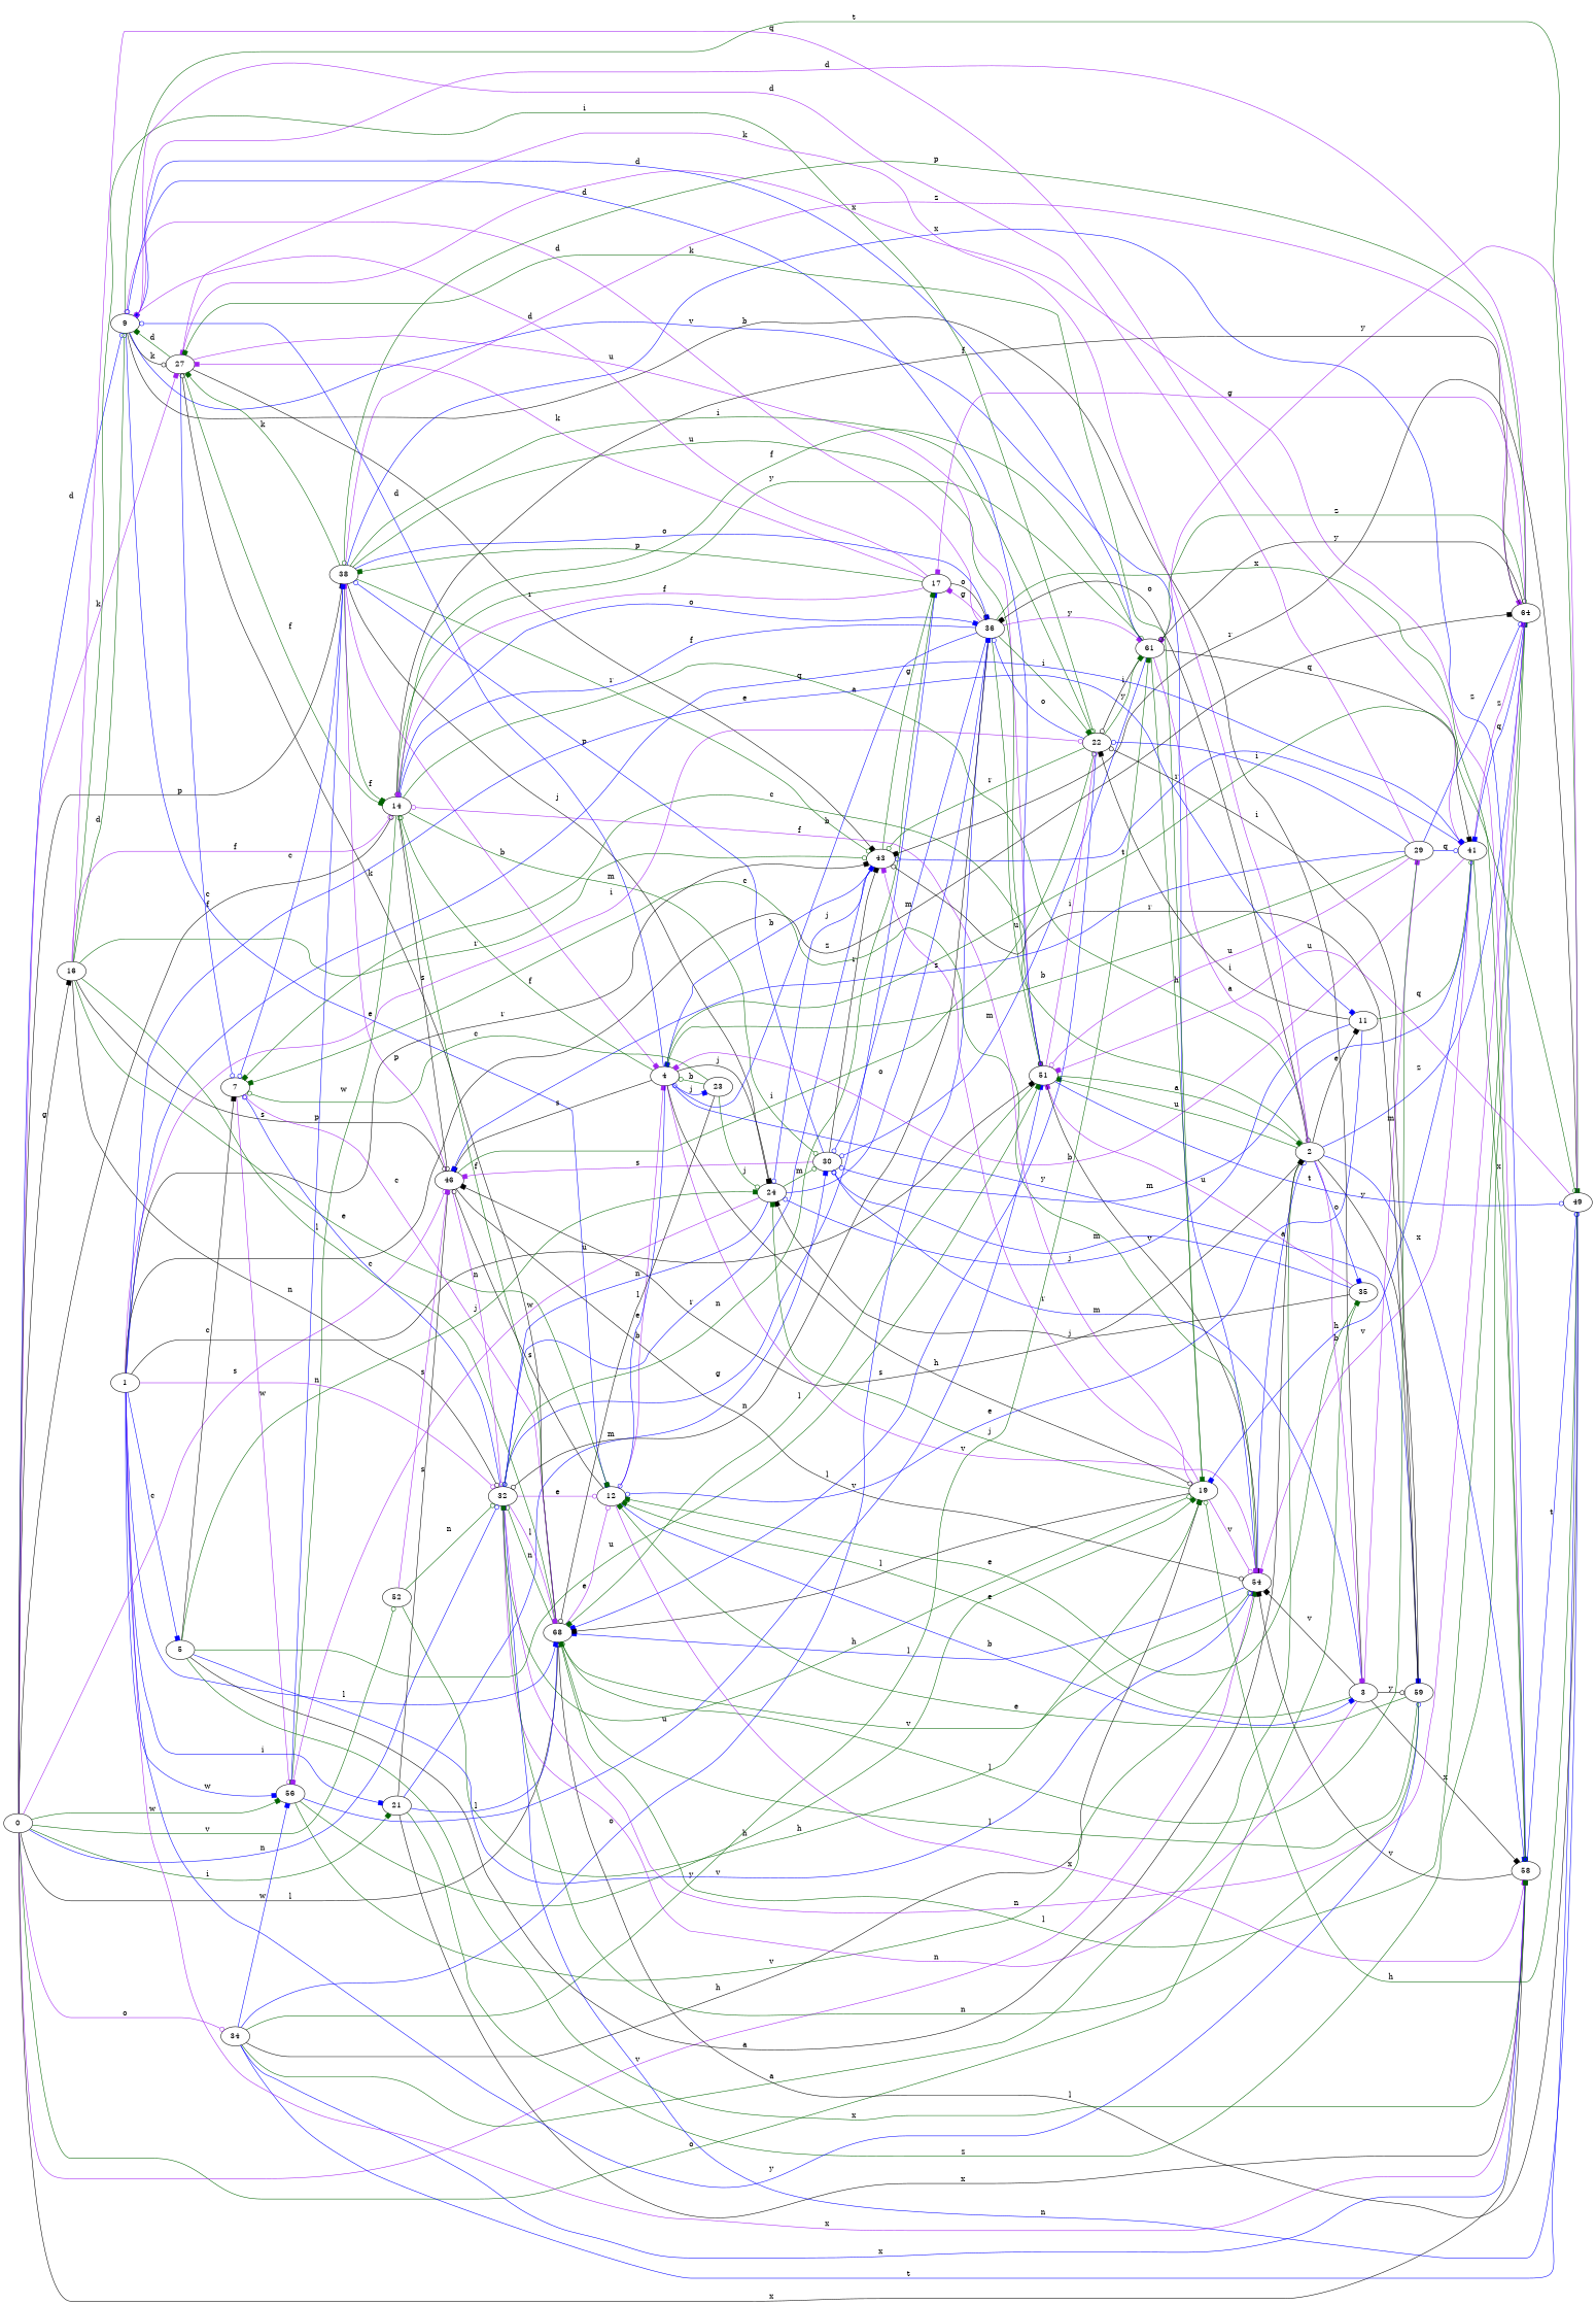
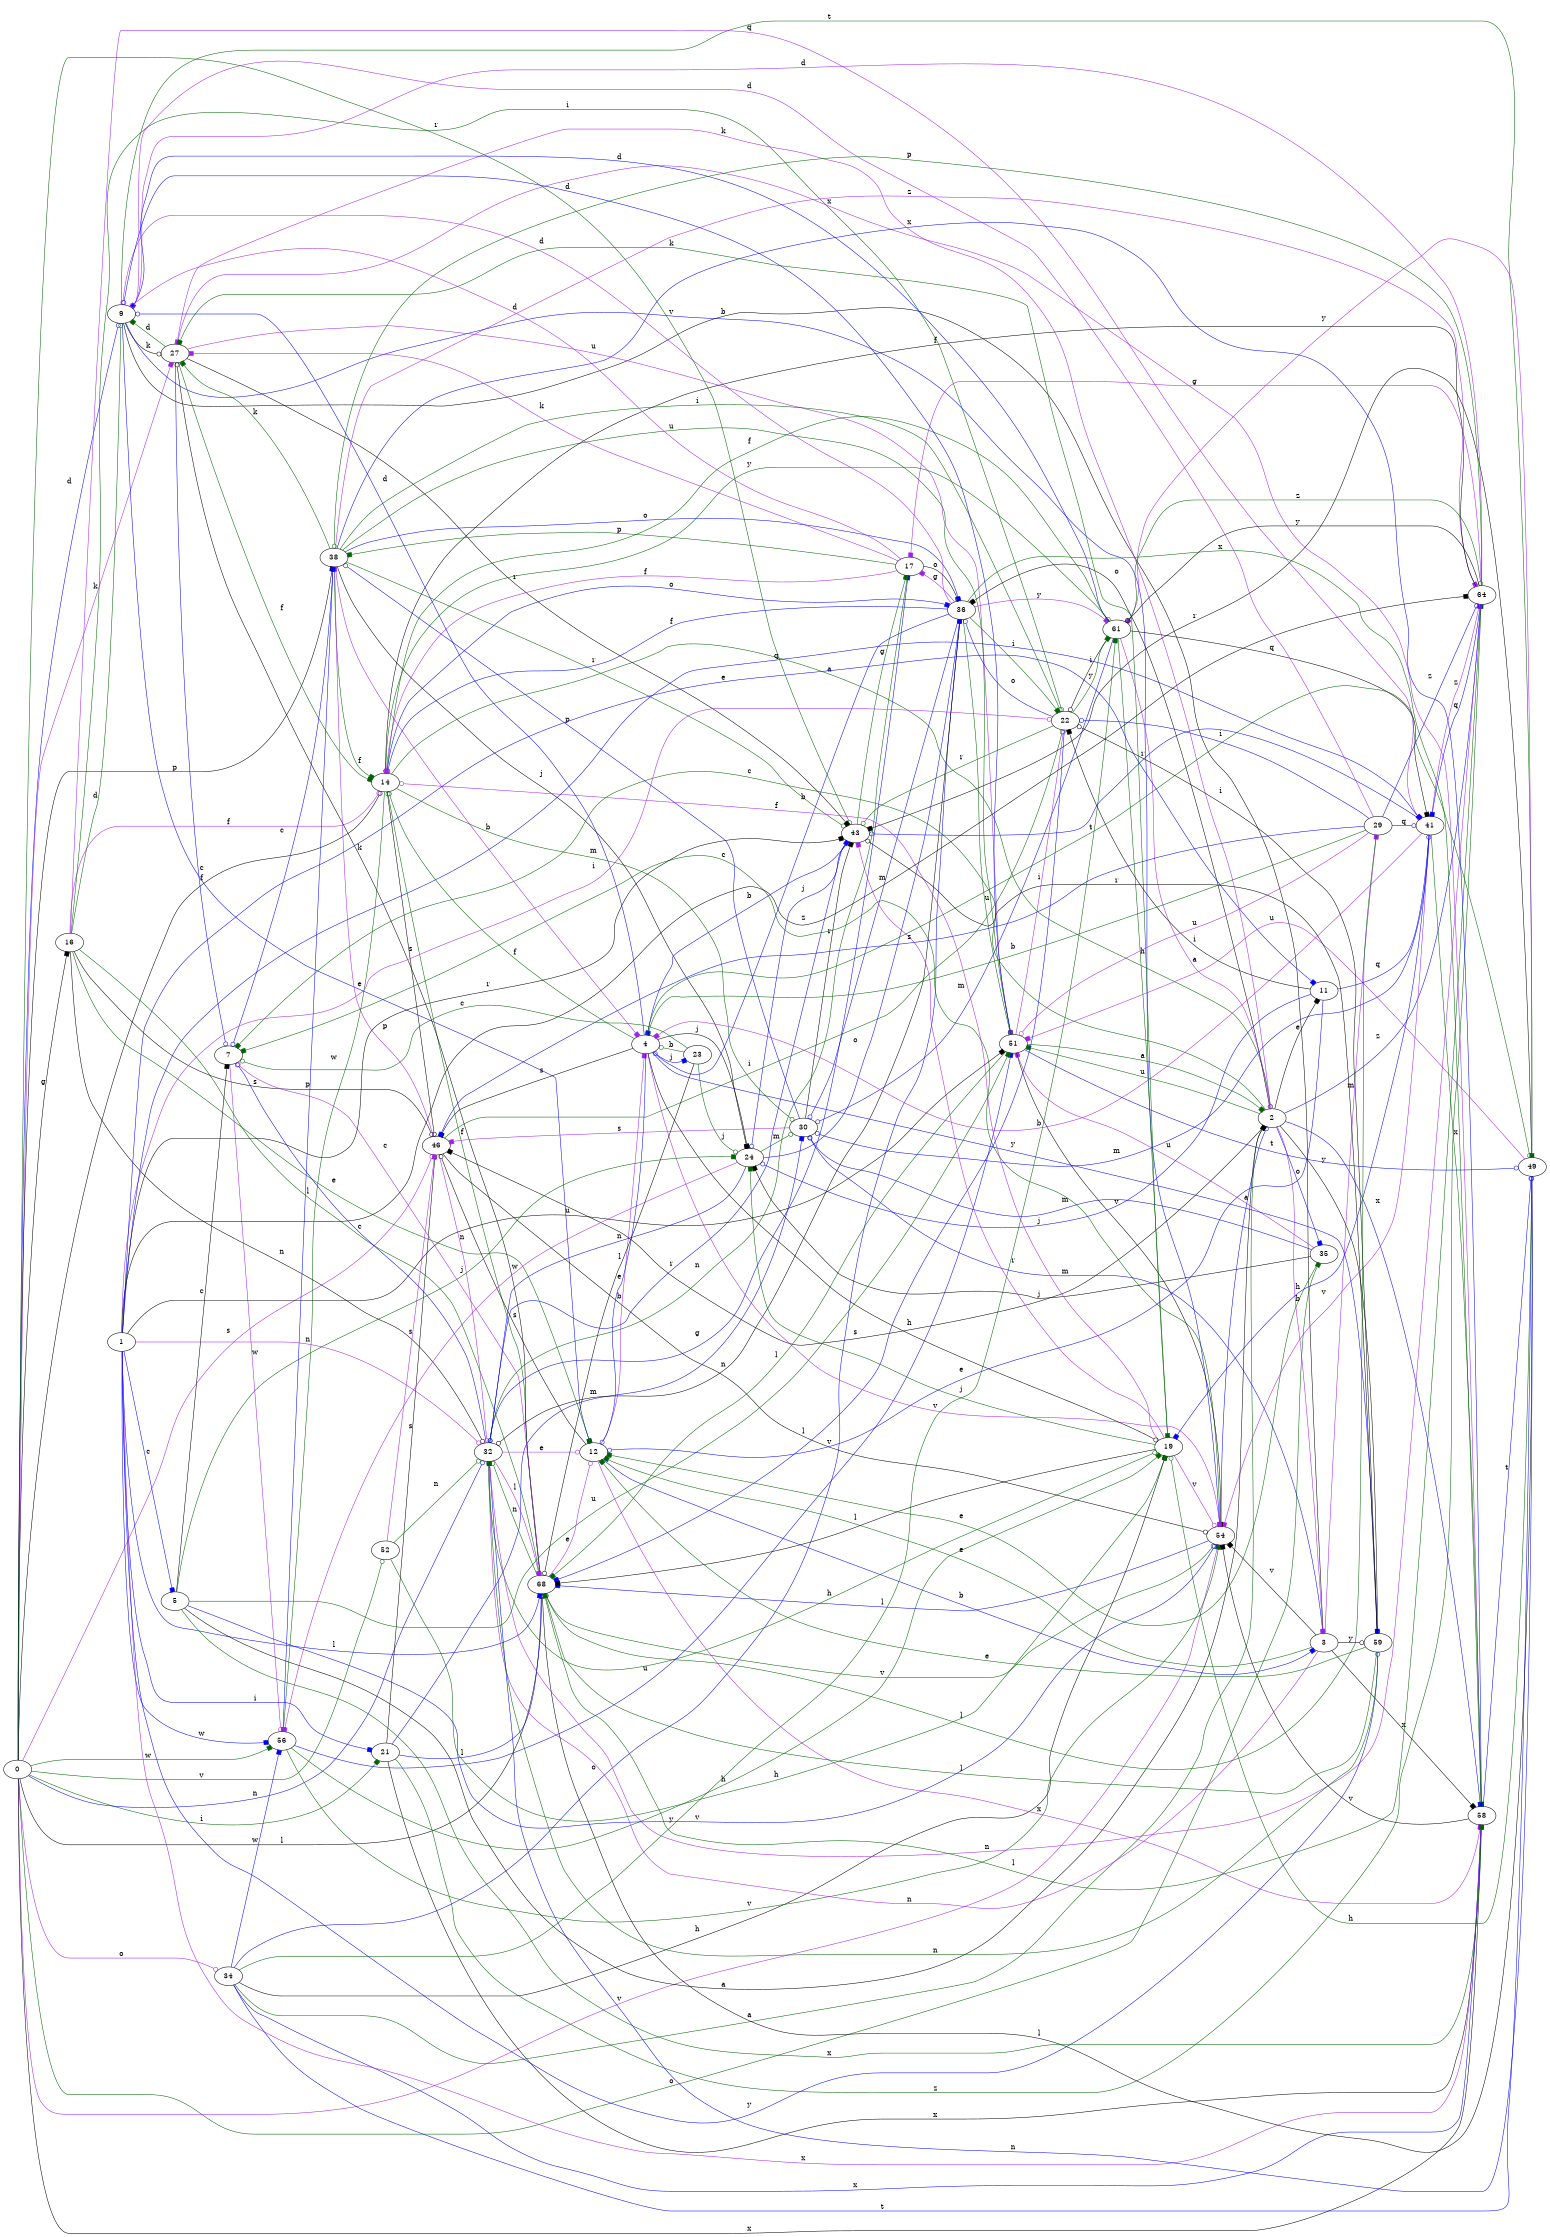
  strict digraph {
    rankdir=LR
    edge [arrowhead=box color=darkgreen]
    0
    9
    14
    16
    21
    27
    n7 [label=68]
    32
    34
    35
    38
    43
    46
    52
    54
    56
    58
    3
    12
    49
    2
    36
    30
    61
    22
    41
    64
    51
    7
    19
    17
    24
    4
    1
    5
    11
    59
    29
    23
    0 -> 9 [arrowhead=odot color=blue label=d]
    0 -> 14 [arrowhead=odot color=black label=f]
    0 -> 16 [color=black label=g]
    0 -> 21 [label=i]
    0 -> 27 [color=purple label=k]
    0 -> n7 [arrowhead=odot color=black label=l]
    0 -> 32 [arrowhead=odot color=blue label=n]
    0 -> 34 [arrowhead=odot color=purple label=o]
    0 -> 35 [label=o]
    0 -> 38 [color=black label=p]
-   16 -> 43 [arrowhead=odot label=r]
+   0 -> 43 [arrowhead=odot label=r]
    0 -> 46 [arrowhead=odot color=purple label=s]
    0 -> 52 [arrowhead=odot label=v]
    0 -> 54 [color=purple label=v]
    0 -> 56 [label=w]
    0 -> 58 [color=black label=x]
    9 -> 27 [arrowhead=odot color=black label=k]
    9 -> 54 [arrowhead=odot color=blue label=v]
    9 -> 3 [arrowhead=odot color=black label=b]
    9 -> 12 [color=blue label=e]
    9 -> 49 [label=t]
    14 -> 46 [arrowhead=odot color=black label=s]
    14 -> 56 [label=w]
    14 -> 2 [arrowhead=odot label=a]
    14 -> 36 [color=blue label=o]
    14 -> 30 [arrowhead=odot label=m]
    14 -> 61 [arrowhead=odot label=y]
    16 -> 9 [arrowhead=odot label=d]
    16 -> 14 [arrowhead=odot color=purple label=f]
    16 -> n7 [arrowhead=odot label=l]
    16 -> 32 [arrowhead=odot color=black label=n]
    16 -> 46 [arrowhead=odot color=black label=s]
    16 -> 12 [label=e]
    16 -> 22 [arrowhead=odot label=i]
    16 -> 41 [color=purple label=q]
    21 -> n7 [arrowhead=odot color=blue label=l]
    21 -> 46 [arrowhead=odot color=black label=s]
    21 -> 58 [color=black label=x]
    21 -> 30 [color=blue label=m]
    21 -> 64 [label=z]
    27 -> 9 [label=d]
    27 -> 14 [label=f]
    27 -> 43 [color=black label=r]
    27 -> 58 [color=purple label=x]
    27 -> 51 [color=purple label=u]
    27 -> 7 [arrowhead=odot color=blue label=c]
    n7 -> 14 [arrowhead=odot label=f]
    n7 -> 27 [arrowhead=odot color=black label=k]
    n7 -> 32 [arrowhead=odot label=n]
    n7 -> 54 [arrowhead=odot label=v]
    n7 -> 12 [arrowhead=odot color=purple label=e]
    n7 -> 7 [arrowhead=odot color=purple label=c]
    32 -> n7 [color=purple label=l]
    32 -> 43 [color=blue label=r]
    32 -> 12 [arrowhead=odot color=purple label=e]
    32 -> 7 [arrowhead=odot color=blue label=c]
    32 -> 19 [arrowhead=odot label=h]
    32 -> 17 [color=blue label=g]
    34 -> 56 [color=blue label=w]
    34 -> 58 [arrowhead=odot color=blue label=x]
    34 -> 49 [arrowhead=odot color=blue label=t]
    34 -> 2 [label=a]
    34 -> 36 [arrowhead=odot color=blue label=o]
    34 -> 61 [label=y]
    34 -> 19 [color=black label=h]
    35 -> 12 [label=e]
    35 -> 30 [arrowhead=odot color=blue label=m]
    35 -> 51 [color=purple label=u]
    35 -> 24 [color=black label=j]
    38 -> 14 [label=f]
    38 -> 27 [label=k]
    38 -> 43 [arrowhead=odot label=r]
    38 -> 58 [color=blue label=x]
    38 -> 36 [color=blue label=o]
    38 -> 22 [arrowhead=odot label=i]
    38 -> 64 [color=purple label=z]
    38 -> 51 [arrowhead=odot label=u]
    38 -> 7 [arrowhead=odot color=blue label=c]
    38 -> 24 [color=black label=j]
    38 -> 4 [color=purple label=b]
    43 -> 17 [label=g]
    43 -> 24 [arrowhead=odot color=blue label=j]
    43 -> 4 [color=blue label=b]
    46 -> 32 [arrowhead=odot color=purple label=n]
    46 -> 38 [color=purple label=p]
    46 -> 54 [arrowhead=odot color=black label=v]
    46 -> 22 [arrowhead=odot label=i]
    52 -> 32 [arrowhead=odot label=n]
    52 -> 46 [color=purple label=s]
    52 -> 19 [label=h]
    54 -> n7 [color=blue label=l]
    54 -> 2 [arrowhead=odot color=blue label=a]
    54 -> 7 [label=c]
    56 -> 38 [color=blue label=p]
    56 -> 54 [label=v]
    56 -> 51 [color=blue label=u]
    56 -> 19 [label=h]
    58 -> 54 [color=black label=v]
    58 -> 49 [arrowhead=odot color=blue label=t]
    3 -> 32 [arrowhead=odot color=purple label=n]
    3 -> 54 [color=black label=v]
    3 -> 58 [color=black label=x]
    3 -> 12 [label=e]
    3 -> 30 [arrowhead=odot color=blue label=m]
    3 -> 59 [arrowhead=odot color=black label=y]
    3 -> 29 [color=purple label=m]
    12 -> 46 [arrowhead=odot color=black label=s]
    12 -> 58 [color=purple label=x]
    12 -> 3 [color=blue label=b]
    12 -> 4 [color=purple label=b]
    49 -> n7 [arrowhead=odot color=black label=l]
    49 -> 32 [color=blue label=n]
    49 -> 43 [color=black label=r]
    49 -> 61 [color=purple label=y]
    49 -> 51 [color=purple label=u]
    49 -> 19 [arrowhead=odot label=h]
    2 -> 27 [color=purple label=k]
    2 -> 35 [color=blue label=o]
    2 -> 46 [color=black label=s]
    2 -> 58 [color=blue label=x]
    2 -> 3 [color=purple label=b]
    2 -> 36 [color=black label=o]
    2 -> 64 [arrowhead=odot color=blue label=z]
    2 -> 51 [label=u]
    2 -> 7 [label=c]
    2 -> 11 [color=black label=e]
    2 -> 59 [arrowhead=odot color=black label=y]
    36 -> 9 [arrowhead=odot color=purple label=d]
    36 -> 14 [arrowhead=odot color=blue label=f]
    36 -> 32 [arrowhead=odot color=black label=n]
    36 -> 58 [arrowhead=odot label=x]
    36 -> 30 [arrowhead=odot color=blue label=m]
    36 -> 61 [color=purple label=y]
    36 -> 22 [label=i]
    36 -> 51 [arrowhead=odot label=u]
    36 -> 17 [color=purple label=g]
    36 -> 4 [arrowhead=odot color=blue label=b]
    30 -> 38 [arrowhead=odot color=blue label=p]
    30 -> 43 [color=black label=r]
    30 -> 46 [color=purple label=s]
    61 -> 9 [color=blue label=d]
    61 -> 14 [arrowhead=odot label=f]
    61 -> 2 [arrowhead=odot color=purple label=a]
    61 -> 30 [arrowhead=odot color=blue label=m]
    61 -> 22 [arrowhead=odot color=black label=i]
    61 -> 41 [color=black label=q]
    61 -> 64 [arrowhead=odot label=z]
    61 -> 19 [label=h]
    22 -> n7 [color=blue label=l]
    22 -> 43 [arrowhead=odot label=r]
    22 -> 36 [arrowhead=odot color=blue label=o]
    22 -> 61 [label=y]
    41 -> 43 [arrowhead=odot color=blue label=r]
    41 -> 54 [color=purple label=v]
    41 -> 58 [arrowhead=odot label=x]
    41 -> 30 [arrowhead=odot color=blue label=m]
    41 -> 64 [color=purple label=z]
    41 -> 19 [color=blue label=h]
    41 -> 4 [color=purple label=b]
    64 -> 9 [arrowhead=odot color=purple label=d]
    64 -> 14 [arrowhead=odot color=black label=f]
    64 -> n7 [label=l]
    64 -> 32 [color=purple label=n]
    64 -> 38 [arrowhead=odot label=p]
    64 -> 61 [arrowhead=odot color=black label=y]
    64 -> 41 [color=blue label=q]
    64 -> 17 [color=purple label=g]
    51 -> 9 [arrowhead=odot color=blue label=d]
    51 -> n7 [label=l]
    51 -> 54 [color=black label=v]
    51 -> 49 [arrowhead=odot color=blue label=t]
    51 -> 2 [label=a]
    51 -> 22 [arrowhead=odot color=purple label=i]
    7 -> 56 [arrowhead=odot color=purple label=w]
    19 -> 14 [arrowhead=odot color=purple label=f]
    19 -> 27 [label=k]
    19 -> n7 [color=black label=l]
    19 -> 43 [color=purple label=r]
    19 -> 54 [arrowhead=odot color=purple label=v]
    19 -> 24 [label=j]
    17 -> 9 [arrowhead=odot color=purple label=d]
    17 -> 14 [color=purple label=f]
    17 -> 27 [color=purple label=k]
    17 -> 32 [arrowhead=odot label=n]
    17 -> 38 [label=p]
    17 -> 36 [arrowhead=odot color=black label=o]
    24 -> 32 [arrowhead=odot color=blue label=n]
    24 -> 56 [color=purple label=w]
    24 -> 36 [color=blue label=o]
    24 -> 30 [arrowhead=odot label=m]
    4 -> 9 [arrowhead=odot color=blue label=d]
    4 -> 14 [arrowhead=odot label=f]
    4 -> 46 [color=black label=s]
    4 -> 54 [color=purple label=v]
    4 -> 12 [arrowhead=odot color=blue label=e]
    4 -> 49 [arrowhead=odot label=t]
    4 -> 19 [arrowhead=odot color=black label=h]
    4 -> 24 [color=black label=j]
    4 -> 59 [color=blue label=y]
    4 -> 23 [color=blue label=j]
    1 -> 21 [color=blue label=i]
    1 -> n7 [color=blue label=l]
    1 -> 32 [arrowhead=odot color=purple label=n]
    1 -> 43 [color=black label=r]
    1 -> 56 [color=blue label=w]
    1 -> 58 [color=purple label=x]
    1 -> 22 [arrowhead=odot color=purple label=i]
    1 -> 41 [color=blue label=q]
    1 -> 64 [color=black label=z]
    1 -> 51 [color=black label=u]
    1 -> 5 [color=blue label=c]
    1 -> 11 [color=blue label=e]
    1 -> 59 [arrowhead=odot color=blue label=y]
    5 -> 54 [arrowhead=odot color=blue label=v]
    5 -> 58 [label=x]
    5 -> 2 [color=black label=a]
    5 -> 51 [label=u]
    5 -> 7 [color=black label=c]
    5 -> 24 [label=j]
    11 -> 12 [arrowhead=odot color=blue label=e]
    11 -> 22 [color=black label=i]
-   11 -> 41 [arrowhead=odot label=q]
+   11 -> 41 [arrowhead=odot color=blue label=q]
    11 -> 24 [arrowhead=odot color=blue label=j]
    59 -> n7 [arrowhead=odot label=l]
    59 -> 32 [label=n]
    59 -> 43 [arrowhead=odot color=black label=r]
    59 -> 12 [label=e]
    59 -> 22 [arrowhead=odot color=black label=i]
    29 -> 9 [arrowhead=odot color=purple label=d]
    29 -> n7 [arrowhead=odot label=l]
    29 -> 46 [color=blue label=s]
    29 -> 22 [arrowhead=odot color=blue label=i]
    29 -> 41 [arrowhead=odot color=blue label=q]
    29 -> 64 [arrowhead=odot color=blue label=z]
    29 -> 51 [arrowhead=odot color=purple label=u]
    29 -> 4 [arrowhead=odot label=b]
    23 -> n7 [arrowhead=odot color=black label=l]
    23 -> 7 [arrowhead=odot label=c]
    23 -> 24 [arrowhead=odot label=j]
    23 -> 4 [arrowhead=odot label=b]
  }
